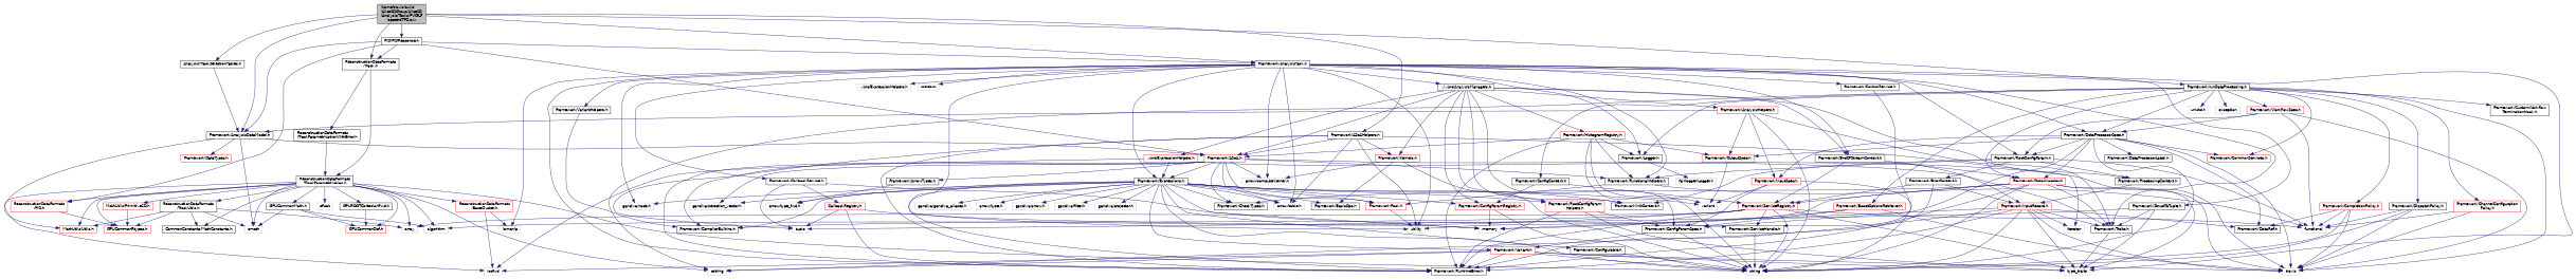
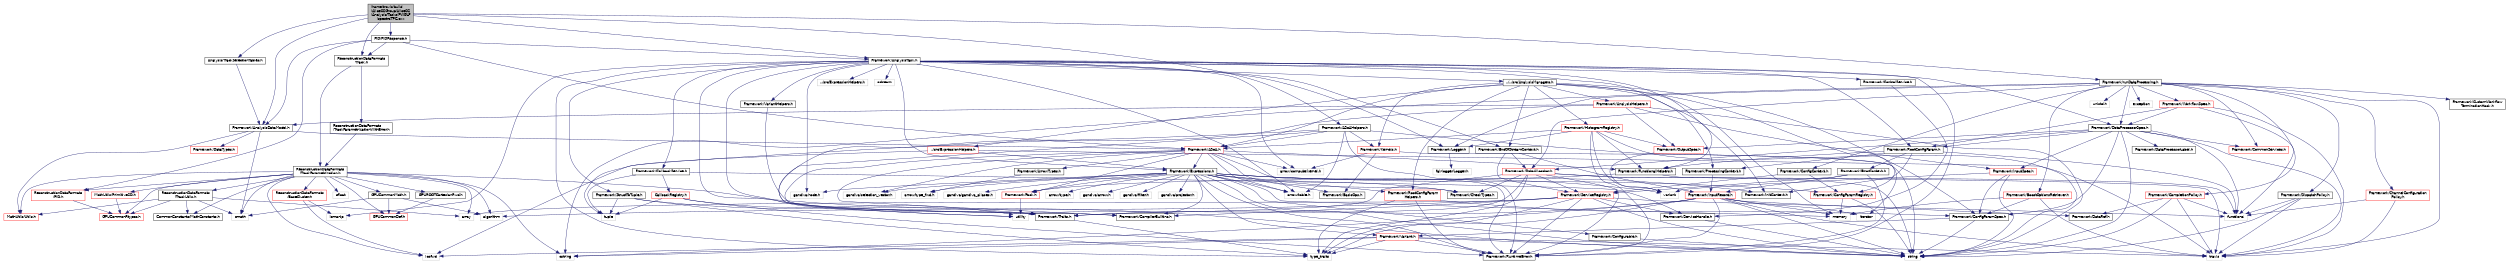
  digraph {
    node [color=black fontname=Helvetica fontsize=10 shape=record]
    edge [color=midnightblue fontname=Helvetica fontsize=10 labelfontname=Helvetica labelfontsize=10 style=solid]
    n1 [fillcolor=grey75 fontcolor=black height=0.2 label="/home/travis/build\l/AliceO2Group/AliceO2\l/Analysis/Tasks/PWGLF\l/spectraTPC.cxx" style=filled width=0.4]
    n2 [height=0.2 label="ReconstructionDataFormats\l/Track.h" width=0.4]
    n3 [height=0.2 label="Framework/AnalysisTask.h" width=0.4]
    n4 [height=0.2 label="Framework/AnalysisDataModel.h" width=0.4]
    n5 [height=0.2 label="Framework/ASoAHelpers.h" width=0.4]
    n6 [height=0.2 label="PID/PIDResponse.h" width=0.4]
    n7 [height=0.2 label="Analysis/TrackSelectionTables.h" width=0.4]
    n8 [height=0.2 label="Framework/runDataProcessing.h" width=0.4]
    n9 [height=0.2 label="ReconstructionDataFormats\l/TrackParametrization.h" width=0.4]
    n10 [height=0.2 label="ReconstructionDataFormats\l/TrackParametrizationWithError.h" width=0.4]
    n11 [color=grey75 height=0.2 label=iomanip width=0.4]
    n12 [height=0.2 label="../../src/AnalysisManagers.h" width=0.4]
    n13 [height=0.2 label="Framework/Traits.h" width=0.4]
    n14 [color=grey75 height=0.2 label=type_traits width=0.4]
    n15 [color=grey75 height=0.2 label=utility width=0.4]
    n16 [height=0.2 label="Framework/FunctionalHelpers.h" width=0.4]
    n17 [height=0.2 label="Framework/Expressions.h" width=0.4]
    n18 [height=0.2 label="Framework/RuntimeError.h" width=0.4]
    n19 [color=grey75 height=0.2 label=memory width=0.4]
    n20 [color=grey75 height=0.2 label="arrow/table.h" width=0.4]
    n21 [color=grey75 height=0.2 label="gandiva/node.h" width=0.4]
    n22 [color=grey75 height=0.2 label="arrow/compute/kernel.h" width=0.4]
    n23 [height=0.2 label="Framework/EndOfStreamContext.h" width=0.4]
    n24 [height=0.2 label="Framework/Logger.h" width=0.4]
    n25 [height=0.2 label="Framework/RootConfigParam.h" width=0.4]
    n26 [height=0.2 label="Framework/CallbackService.h" width=0.4]
    n27 [height=0.2 label="Framework/ControlService.h" width=0.4]
    n28 [height=0.2 label="Framework/DataProcessorSpec.h" width=0.4]
    n29 [color=grey75 height=0.2 label="../src/ExpressionHelpers.h" width=0.4]
    n30 [height=0.2 label="Framework/StructToTuple.h" width=0.4]
    n31 [height=0.2 label="Framework/VariantHelpers.h" width=0.4]
    n32 [color=grey75 height=0.2 label=sstream width=0.4]
    n33 [color=grey75 height=0.2 label=cmath width=0.4]
    n34 [color=red height=0.2 label="MathUtils/Utils.h" width=0.4]
    n35 [color=red height=0.2 label="Framework/ASoA.h" width=0.4]
    n36 [color=red height=0.2 label="Framework/DataTypes.h" width=0.4]
    n37 [color=red height=0.2 label="Framework/Kernels.h" width=0.4]
    n38 [color=grey75 height=0.2 label=iterator width=0.4]
    n39 [color=grey75 height=0.2 label=tuple width=0.4]
    n40 [color=red height=0.2 label="ReconstructionDataFormats\l/PID.h" width=0.4]
    n41 [color=grey75 height=0.2 label=cstring width=0.4]
    n42 [color=grey75 height=0.2 label=travis width=0.4]
    n43 [color=red height=0.2 label="Framework/DataAllocator.h" width=0.4]
    n44 [color=red height=0.2 label="Framework/CommonServices.h" width=0.4]
    n45 [color=red height=0.2 label="Framework/ChannelConfiguration\lPolicy.h" width=0.4]
    n46 [color=red height=0.2 label="Framework/CompletionPolicy.h" width=0.4]
    n47 [height=0.2 label="Framework/DispatchPolicy.h" width=0.4]
    n48 [color=red height=0.2 label="Framework/WorkflowSpec.h" width=0.4]
    n49 [height=0.2 label="Framework/ConfigContext.h" width=0.4]
    n50 [color=red height=0.2 label="Framework/BoostOptionsRetriever.h" width=0.4]
    n51 [height=0.2 label="Framework/CustomWorkflow\lTerminationHook.h" width=0.4]
    n52 [color=grey75 height=0.2 label="unistd.h" width=0.4]
    n53 [color=grey75 height=0.2 label=exception width=0.4]
    n54 [color=red height=0.2 label="GPUCommonDef.h" width=0.4]
    n55 [color=red height=0.2 label="GPUCommonRtypes.h" width=0.4]
    n56 [height=0.2 label="GPUCommonMath.h" width=0.4]
    n57 [color=grey75 height=0.2 label=algorithm width=0.4]
    n58 [color=grey75 height=0.2 label=array width=0.4]
    n59 [color=grey75 height=0.2 label=cfloat width=0.4]
    n60 [color=grey75 height=0.2 label=iosfwd width=0.4]
    n61 [color=red height=0.2 label="ReconstructionDataFormats\l/BaseCluster.h" width=0.4]
    n62 [color=grey75 height=0.2 label=string width=0.4]
    n63 [height=0.2 label="CommonConstants/MathConstants.h" width=0.4]
    n64 [color=red height=0.2 label="MathUtils/Primitive2D.h" width=0.4]
    n65 [height=0.2 label="ReconstructionDataFormats\l/TrackUtils.h" width=0.4]
    n66 [height=0.2 label="GPUROOTCartesianFwd.h" width=0.4]
    n67 [color=red height=0.2 label="Framework/AnalysisHelpers.h" width=0.4]
    n68 [height=0.2 label="Framework/InitContext.h" width=0.4]
    n69 [color=red height=0.2 label="Framework/ConfigParamRegistry.h" width=0.4]
    n70 [color=red height=0.2 label="Framework/RootConfigParam\lHelpers.h" width=0.4]
    n71 [height=0.2 label="Framework/ConfigParamSpec.h" width=0.4]
    n72 [height=0.2 label="Framework/ProcessingContext.h" width=0.4]
    n73 [color=red height=0.2 label="Framework/HistogramRegistry.h" width=0.4]
    n74 [color=red height=0.2 label="../src/ExpressionHelpers.h" width=0.4]
    n75 [color=red height=0.2 label="Framework/Pack.h" width=0.4]
    n76 [color=grey75 height=0.2 label=functional width=0.4]
    n77 [height=0.2 label="Framework/CheckTypes.h" width=0.4]
    n78 [height=0.2 label="Framework/CompilerBuiltins.h" width=0.4]
    n79 [color=grey75 height=0.2 label="gandiva/selection_vector.h" width=0.4]
    n80 [height=0.2 label="Framework/BasicOps.h" width=0.4]
    n81 [height=0.2 label="Framework/Configurable.h" width=0.4]
    n82 [color=red height=0.2 label="Framework/Variant.h" width=0.4]
    n83 [color=grey75 height=0.2 label="arrow/type_fwd.h" width=0.4]
    n84 [color=grey75 height=0.2 label="gandiva/gandiva_aliases.h" width=0.4]
    n85 [color=grey75 height=0.2 label="arrow/type.h" width=0.4]
    n86 [color=grey75 height=0.2 label="gandiva/arrow.h" width=0.4]
    n87 [color=grey75 height=0.2 label="gandiva/filter.h" width=0.4]
    n88 [color=grey75 height=0.2 label="gandiva/projector.h" width=0.4]
    n89 [color=grey75 height=0.2 label=variant width=0.4]
    n90 [color=red height=0.2 label="Framework/InputRecord.h" width=0.4]
    n91 [color=red height=0.2 label="Framework/ServiceRegistry.h" width=0.4]
    n92 [color=grey75 height=0.2 label="fairlogger/Logger.h" width=0.4]
    n93 [height=0.2 label="Framework/ErrorContext.h" width=0.4]
    n94 [height=0.2 label="Framework/ServiceHandle.h" width=0.4]
    n95 [color=red height=0.2 label="CallbackRegistry.h" width=0.4]
    n96 [color=red height=0.2 label="Framework/OutputSpec.h" width=0.4]
    n97 [color=red height=0.2 label="Framework/InputSpec.h" width=0.4]
    n98 [height=0.2 label="Framework/DataRef.h" width=0.4]
    n99 [height=0.2 label="Framework/DataProcessorLabel.h" width=0.4]
    n100 [height=0.2 label="Framework/ArrowTypes.h" width=0.4]
    n1 -> n2
    n1 -> n3
    n1 -> n4
    n1 -> n5
    n1 -> n6
    n1 -> n7
    n1 -> n8
    n2 -> n9
    n2 -> n10
    n3 -> n11
    n3 -> n12
    n3 -> n13
    n3 -> n14
    n3 -> n15
    n3 -> n16
    n3 -> n17
    n3 -> n18
    n3 -> n19
    n3 -> n20
    n3 -> n21
    n3 -> n22
    n3 -> n23
    n3 -> n24
    n3 -> n25
    n3 -> n26
    n3 -> n27
    n3 -> n28
    n3 -> n29
    n3 -> n30
    n3 -> n31
    n3 -> n32
    n4 -> n33
    n4 -> n34
    n4 -> n35
    n4 -> n36
    n5 -> n15
    n5 -> n18
    n5 -> n20
    n5 -> n35
    n5 -> n37
    n5 -> n38
    n5 -> n39
    n6 -> n2
    n6 -> n3
    n6 -> n4
    n6 -> n35
    n6 -> n40
    n7 -> n4
    n8 -> n24
    n8 -> n28
    n8 -> n41
    n8 -> n42
    n8 -> n43
    n8 -> n44
    n8 -> n45
    n8 -> n46
    n8 -> n47
    n8 -> n48
    n8 -> n49
    n8 -> n50
    n8 -> n51
    n8 -> n52
    n8 -> n53
    n9 -> n33
    n9 -> n34
    n9 -> n40
    n9 -> n41
    n9 -> n54
    n9 -> n55
    n9 -> n56
    n9 -> n57
    n9 -> n58
    n9 -> n59
    n9 -> n60
    n9 -> n61
    n9 -> n62
    n9 -> n63
    n9 -> n64
    n9 -> n65
    n9 -> n66
    n10 -> n9
    n12 -> n23
    n12 -> n35
    n12 -> n37
    n12 -> n67
    n12 -> n68
    n12 -> n69
    n12 -> n70
    n12 -> n71
    n12 -> n72
    n12 -> n73
    n12 -> n74
    n13 -> n14
    n16 -> n75
    n16 -> n76
    n17 -> n18
    n17 -> n19
    n17 -> n20
    n17 -> n21
    n17 -> n62
    n17 -> n68
    n17 -> n69
    n17 -> n70
    n17 -> n75
    n17 -> n77
    n17 -> n78
    n17 -> n79
    n17 -> n80
    n17 -> n81
    n17 -> n82
    n17 -> n83
    n17 -> n84
    n17 -> n85
    n17 -> n86
    n17 -> n87
    n17 -> n88
    n17 -> n89
    n23 -> n43
    n23 -> n90
    n23 -> n91
    n24 -> n92
    n25 -> n16
    n25 -> n68
    n25 -> n72
    n25 -> n76
    n25 -> n93
    n26 -> n39
    n26 -> n94
    n26 -> n95
    n27 -> n94
    n28 -> n25
    n28 -> n42
    n28 -> n43
    n28 -> n44
    n28 -> n62
    n28 -> n71
    n28 -> n96
    n28 -> n97
-   n28 -> n98
+   n28 -> n76
    n28 -> n99
    n30 -> n13
    n30 -> n14
    n30 -> n39
    n31 -> n78
    n35 -> n13
    n35 -> n16
    n35 -> n17
    n35 -> n18
    n35 -> n20
    n35 -> n22
    n35 -> n75
    n35 -> n77
    n35 -> n78
    n35 -> n79
    n35 -> n100
    n37 -> n22
    n37 -> n62
    n37 -> n80
    n40 -> n55
    n43 -> n13
    n43 -> n14
    n43 -> n15
    n43 -> n18
    n43 -> n42
    n43 -> n62
    n43 -> n77
    n43 -> n91
    n45 -> n42
    n45 -> n76
    n46 -> n42
    n46 -> n62
    n46 -> n76
    n46 -> n98
    n47 -> n42
    n47 -> n62
    n47 -> n76
    n48 -> n25
    n48 -> n28
    n48 -> n42
    n48 -> n76
    n49 -> n69
    n49 -> n91
    n50 -> n19
    n50 -> n42
    n50 -> n71
    n56 -> n33
    n56 -> n54
    n56 -> n57
    n61 -> n11
    n61 -> n60
    n64 -> n55
    n65 -> n33
    n65 -> n34
    n65 -> n55
    n65 -> n58
    n65 -> n63
    n66 -> n54
    n67 -> n4
    n67 -> n13
    n67 -> n62
    n67 -> n96
    n67 -> n97
    n69 -> n19
    n69 -> n62
    n70 -> n14
    n70 -> n18
    n70 -> n71
    n71 -> n62
    n71 -> n82
    n72 -> n90
    n73 -> n16
    n73 -> n18
    n73 -> n24
    n73 -> n35
    n73 -> n62
    n73 -> n89
    n73 -> n96
    n74 -> n17
    n74 -> n42
    n74 -> n60
    n75 -> n15
    n81 -> n62
    n82 -> n14
    n82 -> n18
    n82 -> n41
    n82 -> n42
    n82 -> n60
    n82 -> n62
    n90 -> n13
    n90 -> n14
    n90 -> n18
    n90 -> n19
    n90 -> n38
    n90 -> n41
    n90 -> n42
    n90 -> n62
    n90 -> n98
    n91 -> n14
    n91 -> n18
    n91 -> n57
    n91 -> n58
    n91 -> n62
    n91 -> n76
    n91 -> n78
    n91 -> n94
    n93 -> n18
    n93 -> n90
    n93 -> n91
    n94 -> n62
    n95 -> n15
    n95 -> n18
    n95 -> n39
    n96 -> n89
    n97 -> n62
    n97 -> n71
    n97 -> n89
    n100 -> n83
  }
